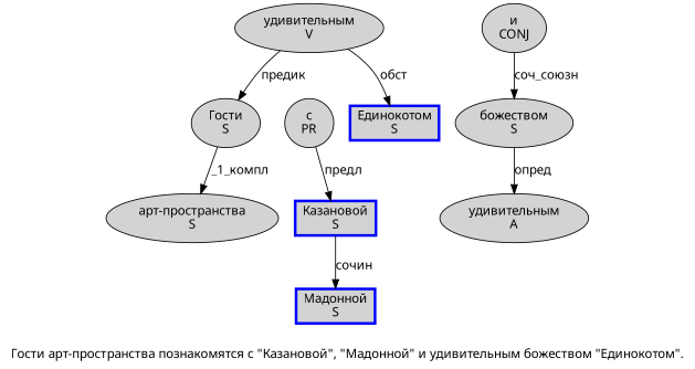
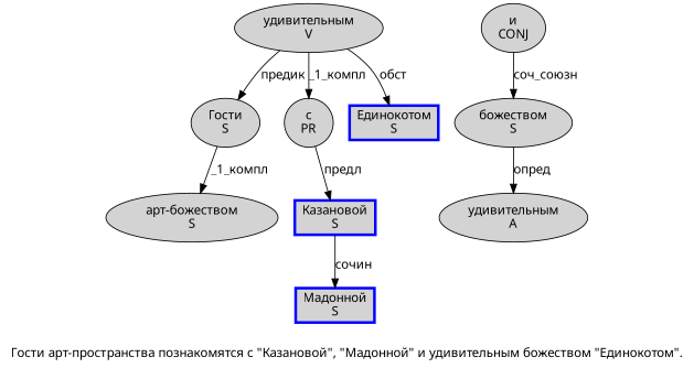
  digraph {
    fontname="Noto Sans"
    label="Гости арт-пространства познакомятся с \"Казановой\", \"Мадонной\" и удивительным божеством \"Единокотом\"."
    node [fillcolor=lightgray fontname="Noto Sans" penwidth=1 shape=ellipse style=filled]
    edge [fontname="Noto Sans"]
    n1 [label="Гости\nS"]
-   n2 [label="арт-пространства\nS"]
+   n2 [label="арт-божеством\nS"]
    n3 [label="удивительным\nV"]
    n4 [label="с\nPR"]
    n5 [color=blue label="Единокотом\nS" penwidth=3 shape=box]
    n6 [color=blue label="Казановой\nS" penwidth=3 shape=box]
    n7 [color=blue label="Мадонной\nS" penwidth=3 shape=box]
    n8 [label="и\nCONJ"]
    n9 [label="божеством\nS"]
    n10 [label="удивительным\nA"]
    n1 -> n2 [label="_1_компл"]
    n3 -> n1 [label="предик"]
+   n3 -> n4 [label="_1_компл"]
    n3 -> n5 [label="обст"]
    n4 -> n6 [label="предл"]
    n6 -> n7 [label="сочин"]
    n8 -> n9 [label="соч_союзн"]
    n9 -> n10 [label="опред"]
  }
